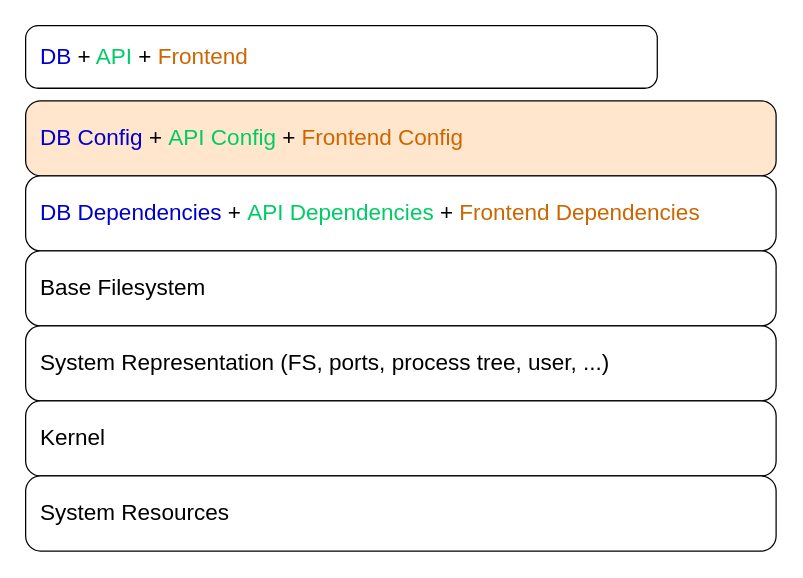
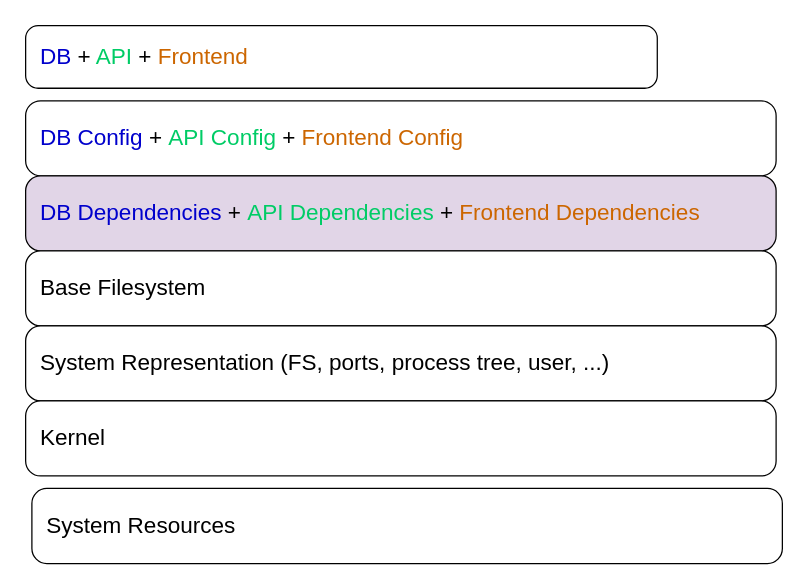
  <mxCell id="0" />
  <mxCell id="1" parent="0" />
  <mxCell id="2" value="&lt;font color=&quot;#0000cc&quot;&gt;DB&lt;/font&gt; + &lt;font color=&quot;#00cc66&quot;&gt;API&lt;/font&gt; +&amp;nbsp;&lt;span style=&quot;color: rgb(204, 102, 0);&quot;&gt;Frontend&lt;/span&gt;" style="rounded=1;whiteSpace=wrap;html=1;arcSize=20;fontSize=18;align=left;perimeterSpacing=0;spacingLeft=10;" parent="1" vertex="1"><mxGeometry x="20" y="20" width="505" height="50" as="geometry" /></mxCell>
- <mxCell id="3" value="&lt;font style=&quot;&quot; color=&quot;#0000cc&quot;&gt;DB Config&lt;/font&gt;&lt;span style=&quot;&quot;&gt;&amp;nbsp;+&amp;nbsp;&lt;/span&gt;&lt;font style=&quot;&quot; color=&quot;#00cc66&quot;&gt;API Config&lt;/font&gt;&lt;span style=&quot;&quot;&gt;&amp;nbsp;+&amp;nbsp;&lt;/span&gt;&lt;font style=&quot;&quot; color=&quot;#cc6600&quot;&gt;Frontend Config&lt;/font&gt;" style="rounded=1;whiteSpace=wrap;html=1;arcSize=20;fontSize=18;align=left;perimeterSpacing=0;spacingLeft=10;fillColor=#ffe6cc;" parent="1" vertex="1"><mxGeometry x="20" y="80" width="600" height="60" as="geometry" /></mxCell>
- <mxCell id="4" value="&lt;font style=&quot;&quot; color=&quot;#0000cc&quot;&gt;DB Dependencies&lt;/font&gt;&lt;span style=&quot;&quot;&gt;&amp;nbsp;+&amp;nbsp;&lt;/span&gt;&lt;font style=&quot;&quot; color=&quot;#00cc66&quot;&gt;API Dependencies&lt;/font&gt;&lt;span style=&quot;&quot;&gt;&amp;nbsp;+&amp;nbsp;&lt;/span&gt;&lt;font style=&quot;&quot; color=&quot;#cc6600&quot;&gt;Frontend Dependencies&lt;/font&gt;" style="rounded=1;whiteSpace=wrap;html=1;arcSize=20;fontSize=18;align=left;perimeterSpacing=0;spacingLeft=10;" parent="1" vertex="1"><mxGeometry x="20" y="140" width="600" height="60" as="geometry" /></mxCell>
+ <mxCell id="3" value="&lt;font style=&quot;&quot; color=&quot;#0000cc&quot;&gt;DB Config&lt;/font&gt;&lt;span style=&quot;&quot;&gt;&amp;nbsp;+&amp;nbsp;&lt;/span&gt;&lt;font style=&quot;&quot; color=&quot;#00cc66&quot;&gt;API Config&lt;/font&gt;&lt;span style=&quot;&quot;&gt;&amp;nbsp;+&amp;nbsp;&lt;/span&gt;&lt;font style=&quot;&quot; color=&quot;#cc6600&quot;&gt;Frontend Config&lt;/font&gt;" style="rounded=1;whiteSpace=wrap;html=1;arcSize=20;fontSize=18;align=left;perimeterSpacing=0;spacingLeft=10;" parent="1" vertex="1"><mxGeometry x="20" y="80" width="600" height="60" as="geometry" /></mxCell>
+ <mxCell id="4" value="&lt;font style=&quot;&quot; color=&quot;#0000cc&quot;&gt;DB Dependencies&lt;/font&gt;&lt;span style=&quot;&quot;&gt;&amp;nbsp;+&amp;nbsp;&lt;/span&gt;&lt;font style=&quot;&quot; color=&quot;#00cc66&quot;&gt;API Dependencies&lt;/font&gt;&lt;span style=&quot;&quot;&gt;&amp;nbsp;+&amp;nbsp;&lt;/span&gt;&lt;font style=&quot;&quot; color=&quot;#cc6600&quot;&gt;Frontend Dependencies&lt;/font&gt;" style="rounded=1;whiteSpace=wrap;html=1;arcSize=20;fontSize=18;align=left;perimeterSpacing=0;spacingLeft=10;fillColor=#e1d5e7;" parent="1" vertex="1"><mxGeometry x="20" y="140" width="600" height="60" as="geometry" /></mxCell>
  <mxCell id="5" value="Base Filesystem" style="rounded=1;whiteSpace=wrap;html=1;arcSize=20;fontSize=18;align=left;perimeterSpacing=0;spacingLeft=10;" parent="1" vertex="1"><mxGeometry x="20" y="200" width="600" height="60" as="geometry" /></mxCell>
  <mxCell id="6" value="System Representation (FS, ports, process tree, user, ...)" style="rounded=1;whiteSpace=wrap;html=1;arcSize=20;fontSize=18;align=left;perimeterSpacing=0;spacingLeft=10;" parent="1" vertex="1"><mxGeometry x="20" y="260" width="600" height="60" as="geometry" /></mxCell>
  <mxCell id="7" value="Kernel" style="rounded=1;whiteSpace=wrap;html=1;arcSize=20;fontSize=18;align=left;perimeterSpacing=0;spacingLeft=10;" parent="1" vertex="1"><mxGeometry x="20" y="320" width="600" height="60" as="geometry" /></mxCell>
- <mxCell id="8" value="System Resources" style="rounded=1;whiteSpace=wrap;html=1;arcSize=20;fontSize=18;align=left;perimeterSpacing=0;spacingLeft=10;" parent="1" vertex="1"><mxGeometry x="20" y="380" width="600" height="60" as="geometry" /></mxCell>
+ <mxCell id="8" value="System Resources" style="rounded=1;whiteSpace=wrap;html=1;arcSize=20;fontSize=18;align=left;perimeterSpacing=0;spacingLeft=10;" parent="1" vertex="1"><mxGeometry x="25" y="390" width="600" height="60" as="geometry" /></mxCell>
